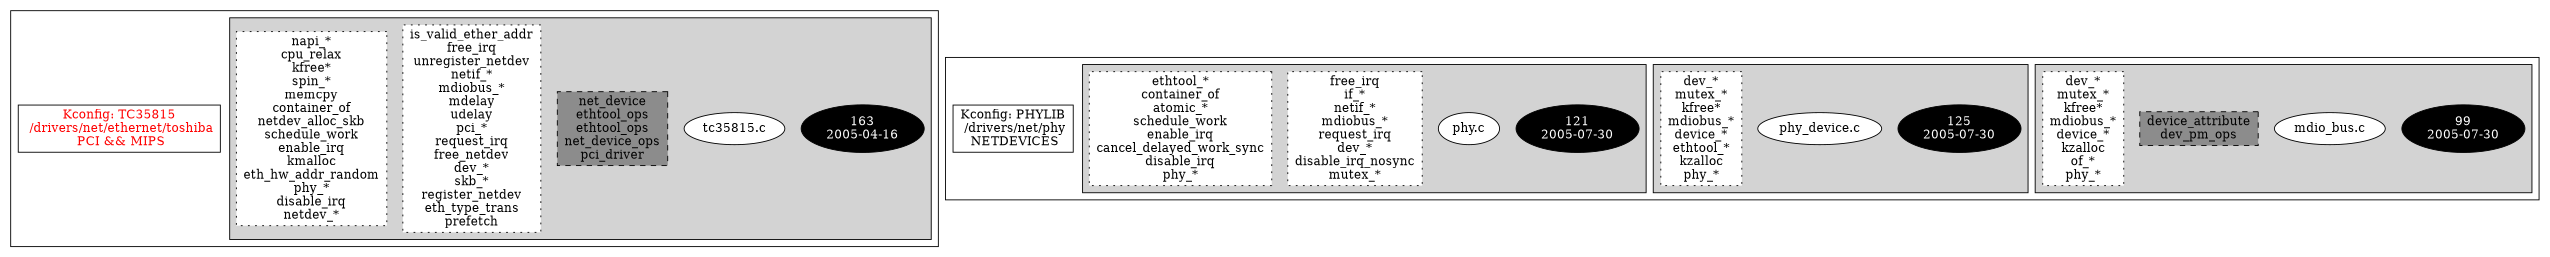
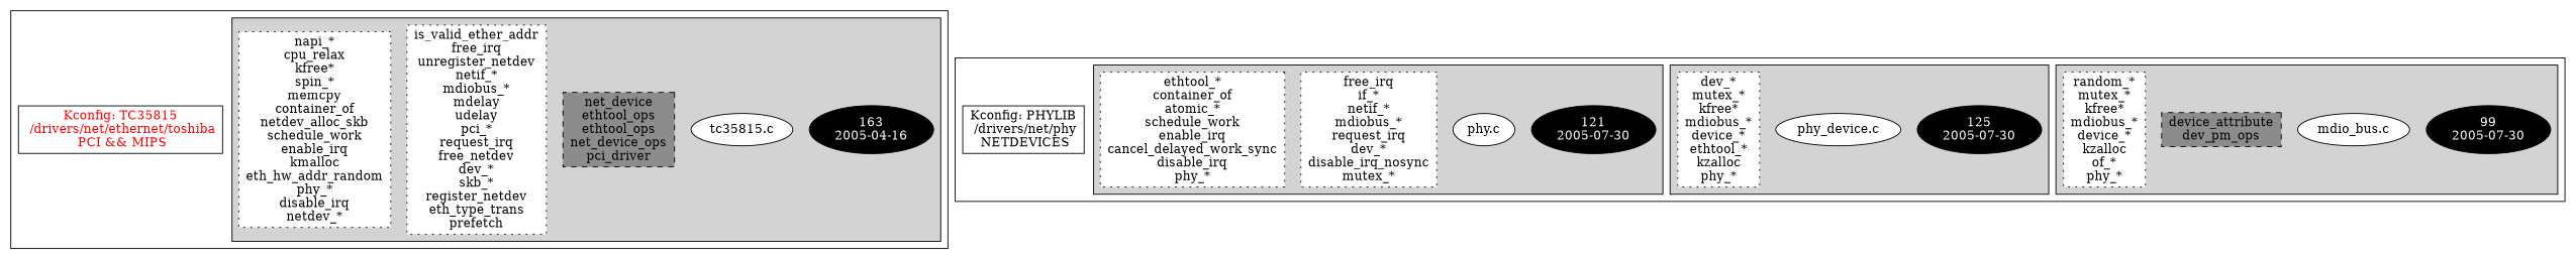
  digraph {
    ranksep=2
    splines=ortho
    node [fillcolor=white fontcolor=black style=filled shape=box]
    n1 [fillcolor=black fontcolor=white label="163\n2005-04-16" shape=""]
    n2 [label="tc35815.c\n" shape=""]
    n3 [fillcolor=grey55 label="net_device\nethtool_ops\nethtool_ops\nnet_device_ops\npci_driver\n" style="filled,dashed"]
    n4 [label="is_valid_ether_addr\nfree_irq\nunregister_netdev\nnetif_*\nmdiobus_*\nmdelay\nudelay\npci_*\nrequest_irq\nfree_netdev\ndev_*\nskb_*\nregister_netdev\neth_type_trans\nprefetch\n" style="filled,dotted"]
    n5 [label="napi_*\ncpu_relax\nkfree*\nspin_*\nmemcpy\ncontainer_of\nnetdev_alloc_skb\nschedule_work\nenable_irq\nkmalloc\neth_hw_addr_random\nphy_*\ndisable_irq\nnetdev_*\n" style="filled,dotted"]
    n6 [fontcolor=red label="Kconfig: TC35815\n /drivers/net/ethernet/toshiba\n  PCI && MIPS " fillcolor="" style=""]
    n7 [fillcolor=black fontcolor=white label="99\n2005-07-30" shape=""]
    n8 [label="mdio_bus.c\n" shape=""]
    n9 [fillcolor=grey55 label="device_attribute\ndev_pm_ops\n" style="filled,dashed"]
-   n10 [label="dev_*\nmutex_*\nkfree*\nmdiobus_*\ndevice_*\nkzalloc\nof_*\nphy_*\n" style="filled,dotted"]
+   n10 [label="random_*\nmutex_*\nkfree*\nmdiobus_*\ndevice_*\nkzalloc\nof_*\nphy_*\n" style="filled,dotted"]
    n11 [fillcolor=black fontcolor=white label="125\n2005-07-30" shape=""]
    n12 [label="phy_device.c\n" shape=""]
    n13 [label="dev_*\nmutex_*\nkfree*\nmdiobus_*\ndevice_*\nethtool_*\nkzalloc\nphy_*\n" style="filled,dotted"]
    n14 [fillcolor=black fontcolor=white label="121\n2005-07-30" shape=""]
    n15 [label="phy.c\n" shape=""]
    n16 [label="free_irq\nif_*\nnetif_*\nmdiobus_*\nrequest_irq\ndev_*\ndisable_irq_nosync\nmutex_*\n" style="filled,dotted"]
    n17 [label="ethtool_*\ncontainer_of\natomic_*\nschedule_work\nenable_irq\ncancel_delayed_work_sync\ndisable_irq\nphy_*\n" style="filled,dotted"]
    n18 [label="Kconfig: PHYLIB\n /drivers/net/phy\n  NETDEVICES " fillcolor="" fontcolor="" style=""]
    subgraph cluster_1 {
      n6
      subgraph cluster_2 {
        style=filled
        n1
        n2
        n3
        n4
        n5
      }
    }
    subgraph cluster_3 {
      n18
      subgraph cluster_4 {
        style=filled
        n7
        n8
        n9
        n10
      }
      subgraph cluster_5 {
        style=filled
        n11
        n12
        n13
      }
      subgraph cluster_6 {
        style=filled
        n14
        n15
        n16
        n17
      }
    }
  }
